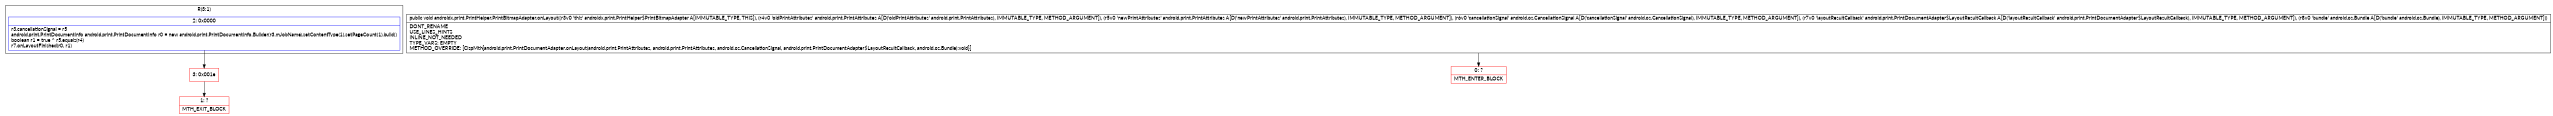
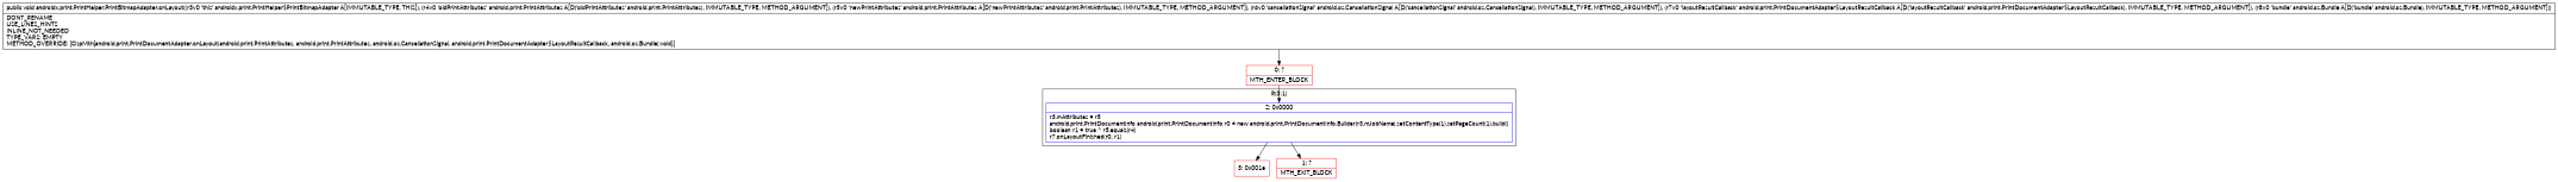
  digraph {
    fontname=Lato
    node [color=red fontname=Lato shape=record]
    edge [fontname=Lato]
-   n1 [color=blue label="{2\:\ 0x0000|r3.cancellationSignal = r5\landroid.print.PrintDocumentInfo android.print.PrintDocumentInfo r0 = new android.print.PrintDocumentInfo.Builder(r3.mJobName).setContentType(1).setPageCount(1).build()\lboolean r1 = true ^ r5.equals(r4)\lr7.onLayoutFinished(r0, r1)\l}"]
+   n1 [color=blue label="{2\:\ 0x0000|r3.mAttributes = r5\landroid.print.PrintDocumentInfo android.print.PrintDocumentInfo r0 = new android.print.PrintDocumentInfo.Builder(r3.mJobName).setContentType(1).setPageCount(1).build()\lboolean r1 = true ^ r5.equals(r4)\lr7.onLayoutFinished(r0, r1)\l}"]
    n2 [label="{3\:\ 0x001e}"]
    n3 [label="{1\:\ ?|MTH_EXIT_BLOCK\l}"]
    n4 [label="{0\:\ ?|MTH_ENTER_BLOCK\l}"]
    n5 [label="{public void androidx.print.PrintHelper.PrintBitmapAdapter.onLayout((r3v0 'this' androidx.print.PrintHelper$PrintBitmapAdapter A[IMMUTABLE_TYPE, THIS]), (r4v0 'oldPrintAttributes' android.print.PrintAttributes A[D('oldPrintAttributes' android.print.PrintAttributes), IMMUTABLE_TYPE, METHOD_ARGUMENT]), (r5v0 'newPrintAttributes' android.print.PrintAttributes A[D('newPrintAttributes' android.print.PrintAttributes), IMMUTABLE_TYPE, METHOD_ARGUMENT]), (r6v0 'cancellationSignal' android.os.CancellationSignal A[D('cancellationSignal' android.os.CancellationSignal), IMMUTABLE_TYPE, METHOD_ARGUMENT]), (r7v0 'layoutResultCallback' android.print.PrintDocumentAdapter$LayoutResultCallback A[D('layoutResultCallback' android.print.PrintDocumentAdapter$LayoutResultCallback), IMMUTABLE_TYPE, METHOD_ARGUMENT]), (r8v0 'bundle' android.os.Bundle A[D('bundle' android.os.Bundle), IMMUTABLE_TYPE, METHOD_ARGUMENT]))  | DONT_RENAME\lUSE_LINES_HINTS\lINLINE_NOT_NEEDED\lTYPE_VARS: EMPTY\lMETHOD_OVERRIDE: [ClspMth\{android.print.PrintDocumentAdapter.onLayout(android.print.PrintAttributes, android.print.PrintAttributes, android.os.CancellationSignal, android.print.PrintDocumentAdapter$LayoutResultCallback, android.os.Bundle):void\}]\l}" color=""]
    subgraph cluster_1 {
      label="R(3:1)"
      n1
    }
    n1 -> n2
-   n2 -> n3
+   n1 -> n3
+   n4 -> n1
    n5 -> n4
  }
